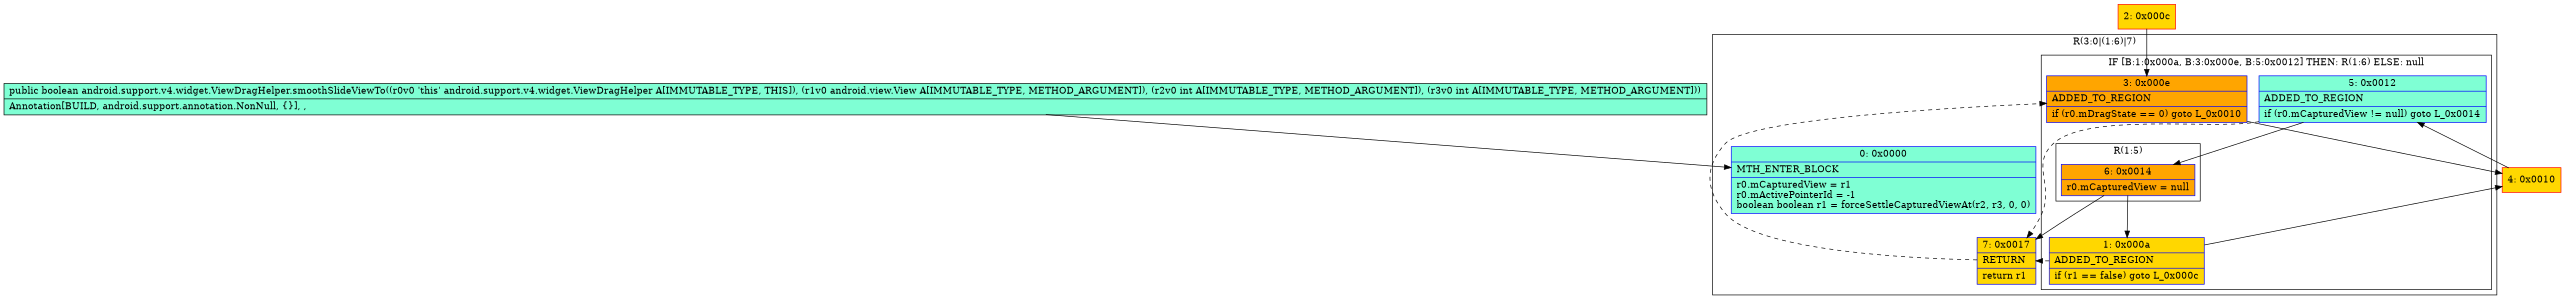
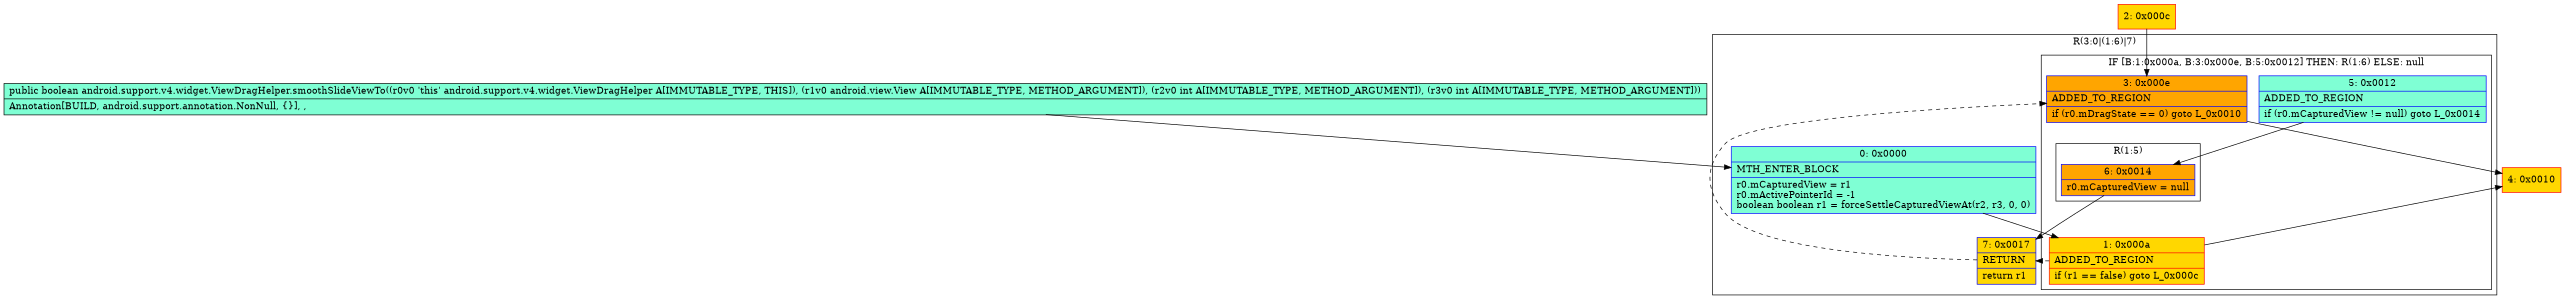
  digraph {
    node [color=blue fillcolor=gold shape=record style=filled]
    n1 [fillcolor=orange label="{6\:\ 0x0014|r0.mCapturedView = null\l}"]
-   n2 [label="{1\:\ 0x000a|ADDED_TO_REGION\l|if (r1 == false) goto L_0x000c\l}"]
+   n2 [color=red label="{1\:\ 0x000a|ADDED_TO_REGION\l|if (r1 == false) goto L_0x000c\l}"]
    n3 [fillcolor=orange label="{3\:\ 0x000e|ADDED_TO_REGION\l|if (r0.mDragState == 0) goto L_0x0010\l}"]
    n4 [fillcolor=aquamarine label="{5\:\ 0x0012|ADDED_TO_REGION\l|if (r0.mCapturedView != null) goto L_0x0014\l}"]
    n5 [fillcolor=aquamarine label="{0\:\ 0x0000|MTH_ENTER_BLOCK\l|r0.mCapturedView = r1\lr0.mActivePointerId = \-1\lboolean boolean r1 = forceSettleCapturedViewAt(r2, r3, 0, 0)\l}"]
    n6 [label="{7\:\ 0x0017|RETURN\l|return r1\l}"]
    n7 [color=red label="{4\:\ 0x0010}"]
    n8 [color=red label="{2\:\ 0x000c}"]
    n9 [fillcolor=aquamarine label="{public boolean android.support.v4.widget.ViewDragHelper.smoothSlideViewTo((r0v0 'this' android.support.v4.widget.ViewDragHelper A[IMMUTABLE_TYPE, THIS]), (r1v0 android.view.View A[IMMUTABLE_TYPE, METHOD_ARGUMENT]), (r2v0 int A[IMMUTABLE_TYPE, METHOD_ARGUMENT]), (r3v0 int A[IMMUTABLE_TYPE, METHOD_ARGUMENT]))  | Annotation[BUILD, android.support.annotation.NonNull, \{\}], , \l}" color=""]
    subgraph cluster_1 {
      label="R(3:0|(1:6)|7)"
      n5
      n6
      subgraph cluster_2 {
        label="IF [B:1:0x000a, B:3:0x000e, B:5:0x0012] THEN: R(1:6) ELSE: null"
        n2
        n3
        n4
        subgraph cluster_3 {
          label="R(1:5)"
          n1
        }
      }
    }
    n1 -> n6
    n2 -> n6 [style=dashed]
    n2 -> n7
    n3 -> n7
    n4 -> n1
-   n4 -> n6 [style=dashed]
-   n1 -> n2
+   n5 -> n2
    n6 -> n3 [style=dashed]
-   n7 -> n4
    n8 -> n3
    n9 -> n5
  }
